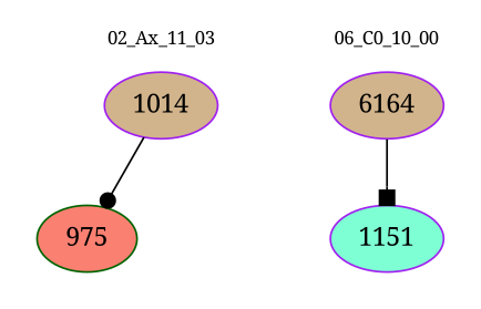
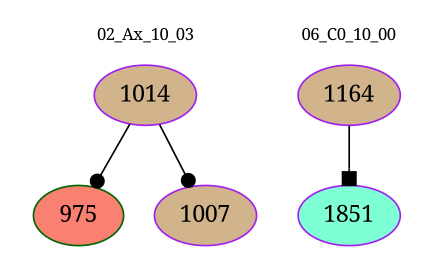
  digraph {
    fontname="Noto Serif"
    node [color=purple fillcolor=tan fontname="Noto Serif" style=filled]
    edge [arrowhead=dot color=black fontname="Noto Serif"]
    n1 [label=1014]
    n2 [color=darkgreen fillcolor=salmon label=975]
-   n4 [label=6164]
-   n5 [fillcolor=aquamarine label=1151]
+   n3 [label=1007]
+   n4 [label=1164]
+   n5 [fillcolor=aquamarine label=1851]
    subgraph cluster_1 {
      color=white
      fontsize=10
-     label="02_Ax_11_03"
+     label="02_Ax_10_03"
      n1
      n2
+     n3
    }
    subgraph cluster_2 {
      color=white
      fontsize=10
      label="06_C0_10_00"
      n4
      n5
    }
    n1 -> n2
+   n1 -> n3
    n4 -> n5 [arrowhead=box]
  }
